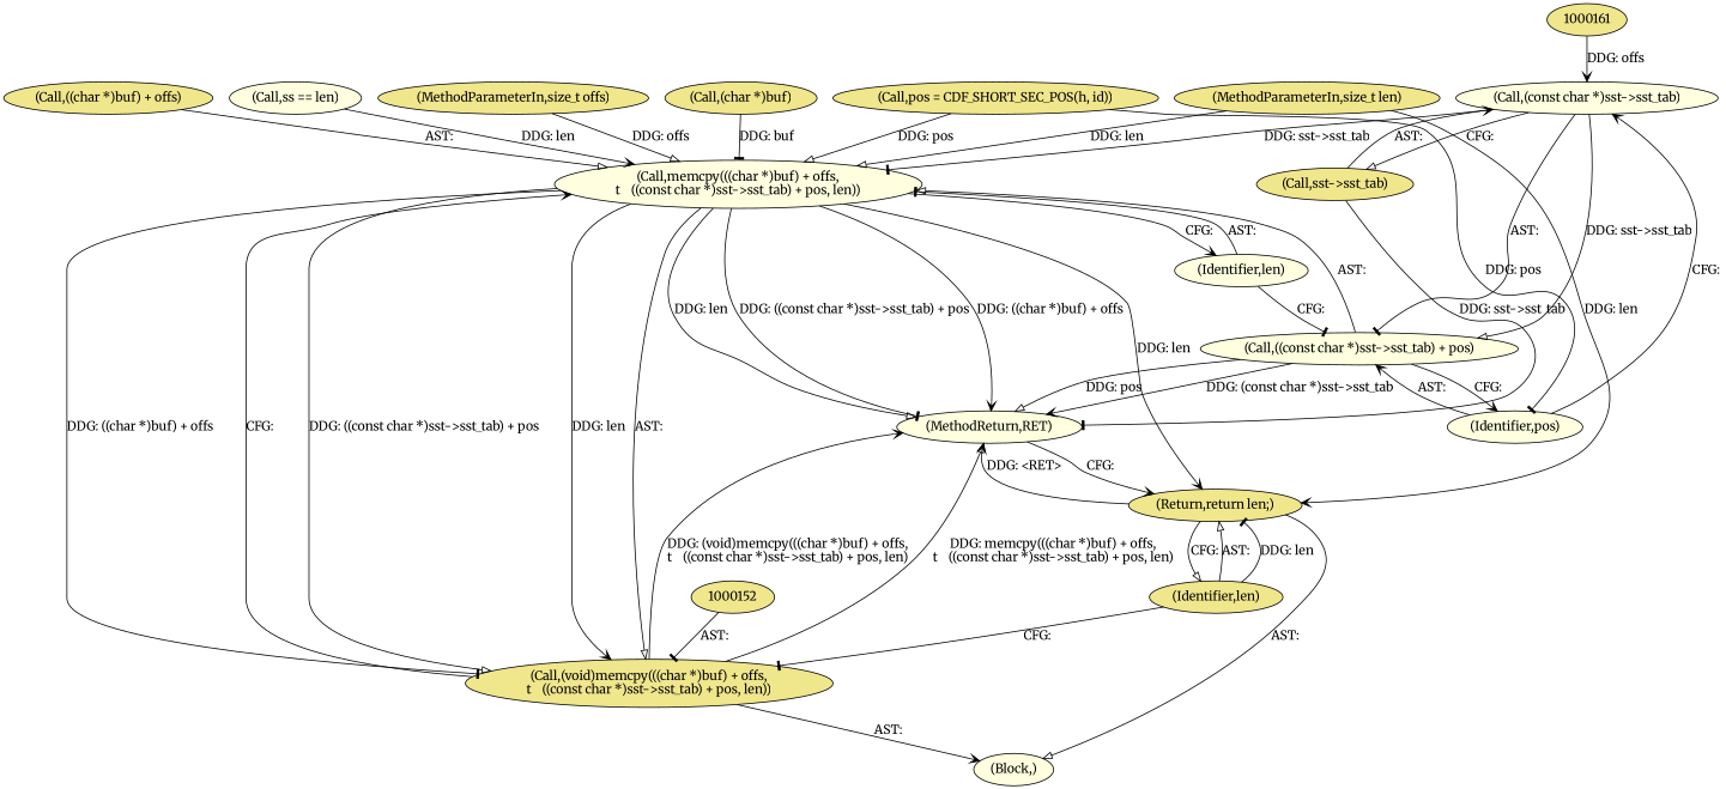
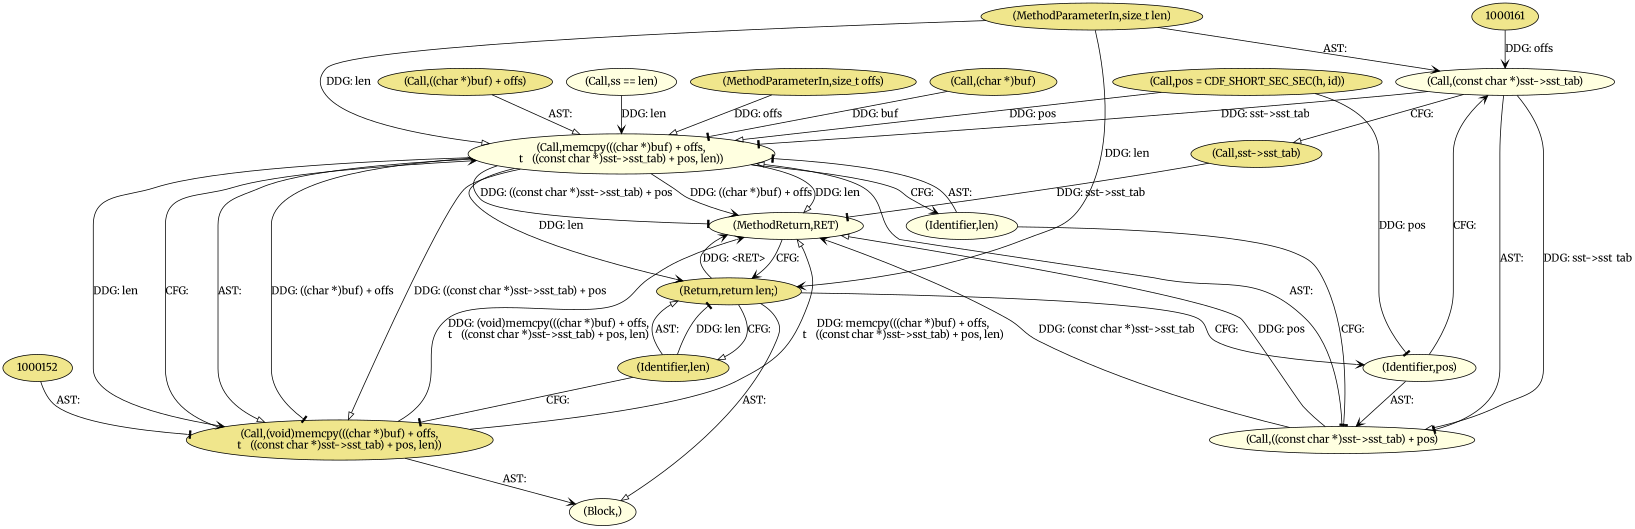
  digraph {
    fontname=Merriweather
    node [fillcolor=khaki fontname=Merriweather style=filled]
    edge [arrowhead=vee fontname=Merriweather]
    n1 [fillcolor=lightyellow label="(Call,(const char *)sst->sst_tab)"]
    n2 [fillcolor=lightyellow label="(Call,memcpy(((char *)buf) + offs,\n\t    ((const char *)sst->sst_tab) + pos, len))"]
    n3 [fillcolor=lightyellow label="(Call,((const char *)sst->sst_tab) + pos)"]
    n4 [label="(Call,sst->sst_tab)"]
    n5 [fillcolor=lightyellow label="(MethodReturn,RET)"]
    n6 [label="(Call,(void)memcpy(((char *)buf) + offs,\n\t    ((const char *)sst->sst_tab) + pos, len))"]
    n7 [label="(Return,return len;)"]
    n8 [fillcolor=lightyellow label="(Identifier,len)"]
    n9 [fillcolor=lightyellow label="(Identifier,pos)"]
    n10 [fillcolor=lightyellow label="(Block,)"]
    n11 [label="(Identifier,len)"]
    n12 [label="(MethodParameterIn,size_t offs)"]
-   n13 [label="(Call,pos = CDF_SHORT_SEC_POS(h, id))"]
+   n13 [label="(Call,pos = CDF_SHORT_SEC_SEC(h, id))"]
    n14 [label="(MethodParameterIn,size_t len)"]
    n15 [label="(Call,(char *)buf)"]
    n16 [label="(Call,((char *)buf) + offs)"]
    n17 [fillcolor=lightyellow label="(Call,ss == len)"]
    1000161
    1000152
    n1 -> n2 [arrowhead=tee label="DDG: sst->sst_tab"]
    n1 -> n3 [arrowhead=tee label="AST: "]
    n1 -> n3 [arrowhead=onormal label="DDG: sst->sst_tab"]
    n1 -> n4 [arrowhead=onormal label="CFG: "]
    n2 -> n5 [arrowhead=tee label="DDG: ((const char *)sst->sst_tab) + pos"]
    n2 -> n5 [label="DDG: ((char *)buf) + offs"]
    n2 -> n5 [arrowhead=onormal label="DDG: len"]
    n2 -> n6 [arrowhead=onormal label="AST: "]
    n2 -> n6 [arrowhead=tee label="DDG: ((char *)buf) + offs"]
    n2 -> n6 [arrowhead=onormal label="DDG: ((const char *)sst->sst_tab) + pos"]
    n2 -> n6 [label="DDG: len"]
    n2 -> n7 [label="DDG: len"]
    n2 -> n8 [label="CFG: "]
    n3 -> n2 [arrowhead=onormal label="AST: "]
    n3 -> n5 [label="DDG: (const char *)sst->sst_tab"]
    n3 -> n5 [arrowhead=onormal label="DDG: pos"]
-   n3 -> n9 [label="CFG: "]
-   n4 -> n1 [label="AST: "]
+   n7 -> n9 [label="CFG: "]
+   n14 -> n1 [label="AST: "]
    n4 -> n5 [arrowhead=tee label="DDG: sst->sst_tab"]
    n5 -> n7 [label="CFG: "]
    n6 -> n2 [label="CFG: "]
    n6 -> n5 [label="DDG: (void)memcpy(((char *)buf) + offs,\n\t    ((const char *)sst->sst_tab) + pos, len)"]
    n6 -> n5 [arrowhead=onormal label="DDG: memcpy(((char *)buf) + offs,\n\t    ((const char *)sst->sst_tab) + pos, len)"]
    n6 -> n10 [label="AST: "]
    n7 -> n5 [label="DDG: <RET>"]
    n7 -> n10 [arrowhead=onormal label="AST: "]
    n7 -> n11 [arrowhead=onormal label="CFG: "]
    n8 -> n2 [arrowhead=tee label="AST: "]
    n8 -> n3 [arrowhead=tee label="CFG: "]
    n9 -> n1 [label="CFG: "]
    n9 -> n3 [label="AST: "]
    n11 -> n6 [arrowhead=tee label="CFG: "]
    n11 -> n7 [arrowhead=onormal label="AST: "]
    n11 -> n7 [arrowhead=tee label="DDG: len"]
    n12 -> n2 [arrowhead=onormal label="DDG: offs"]
    n13 -> n2 [arrowhead=onormal label="DDG: pos"]
    n13 -> n9 [arrowhead=tee label="DDG: pos"]
    n14 -> n2 [arrowhead=onormal label="DDG: len"]
    n14 -> n7 [label="DDG: len"]
    n15 -> n2 [arrowhead=tee label="DDG: buf"]
    n16 -> n2 [arrowhead=onormal label="AST: "]
    n17 -> n2 [label="DDG: len"]
    1000161 -> n1 [label="DDG: offs"]
    1000152 -> n6 [arrowhead=tee label="AST: "]
  }
